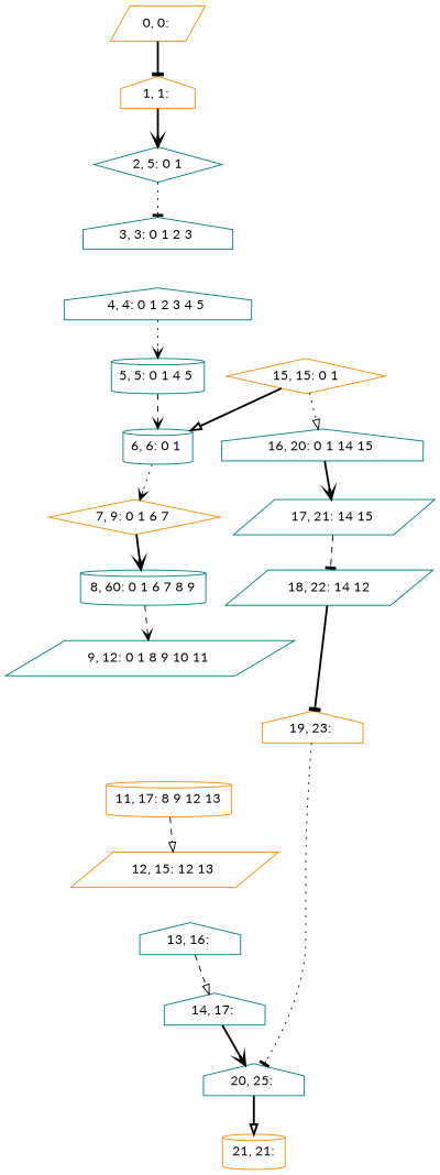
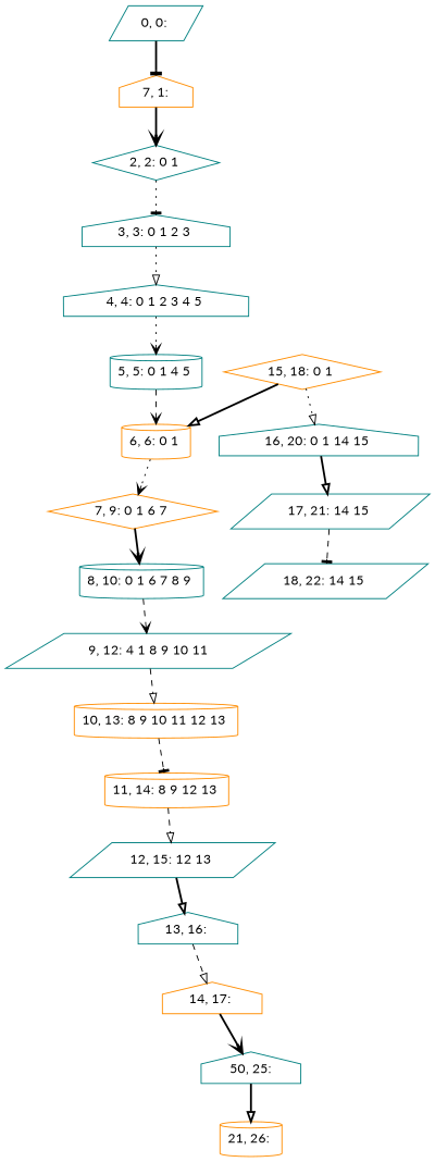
  digraph {
    fontname=Lato
    node [color=teal fontname=Lato shape=house]
    edge [arrowhead=vee fontname=Lato style=bold]
-   n1 [color=darkorange label="0, 0: " shape=parallelogram]
-   n2 [color=darkorange label="1, 1: "]
-   n3 [label="2, 5: 0 1" shape=diamond]
+   n1 [label="0, 0: " shape=parallelogram]
+   n2 [color=darkorange label="7, 1:"]
+   n3 [label="2, 2: 0 1 " shape=diamond]
    n4 [label="3, 3: 0 1 2 3 "]
    n5 [label="4, 4: 0 1 2 3 4 5 "]
    n6 [label="5, 5: 0 1 4 5 " shape=cylinder]
-   n7 [label="6, 6: 0 1 " shape=cylinder]
+   n7 [color=darkorange label="6, 6: 0 1 " shape=cylinder]
    n8 [color=darkorange label="7, 9: 0 1 6 7 " shape=diamond]
-   n9 [label="8, 60: 0 1 6 7 8 9" shape=cylinder]
-   n10 [color=darkorange label="15, 15: 0 1" shape=diamond]
+   n9 [label="8, 10: 0 1 6 7 8 9 " shape=cylinder]
+   n10 [color=darkorange label="15, 18: 0 1 " shape=diamond]
    n11 [label="16, 20: 0 1 14 15 "]
-   n12 [label="9, 12: 0 1 8 9 10 11 " shape=parallelogram]
-   n14 [color=darkorange label="11, 17: 8 9 12 13" shape=cylinder]
-   n15 [color=darkorange label="12, 15: 12 13 " shape=parallelogram]
+   n12 [label="9, 12: 4 1 8 9 10 11" shape=parallelogram]
+   n13 [color=darkorange label="10, 13: 8 9 10 11 12 13 " shape=cylinder]
+   n14 [color=darkorange label="11, 14: 8 9 12 13 " shape=cylinder]
+   n15 [label="12, 15: 12 13 " shape=parallelogram]
    n16 [label="13, 16: "]
-   n17 [label="14, 17: "]
-   n18 [label="20, 25: "]
-   n19 [color=darkorange label="21, 21:" shape=cylinder]
+   n17 [color=darkorange label="14, 17: "]
+   n18 [label="50, 25:"]
+   n19 [color=darkorange label="21, 26: " shape=cylinder]
    n20 [label="17, 21: 14 15 " shape=parallelogram]
-   n21 [label="18, 22: 14 12" shape=parallelogram]
-   n22 [color=darkorange label="19, 23: "]
+   n21 [label="18, 22: 14 15 " shape=parallelogram]
    n1 -> n2 [arrowhead=tee]
    n2 -> n3
    n3 -> n4 [arrowhead=tee style=dotted]
+   n4 -> n5 [arrowhead=onormal style=dotted]
    n5 -> n6 [style=dotted]
    n6 -> n7 [style=dashed]
    n7 -> n8 [style=dotted]
    n8 -> n9
    n9 -> n12 [style=dashed]
    n10 -> n7 [arrowhead=onormal]
    n10 -> n11 [arrowhead=onormal style=dotted]
-   n11 -> n20
+   n11 -> n20 [arrowhead=onormal]
+   n12 -> n13 [arrowhead=onormal style=dashed]
+   n13 -> n14 [arrowhead=tee style=dashed]
    n14 -> n15 [arrowhead=onormal style=dashed]
+   n15 -> n16 [arrowhead=onormal]
    n16 -> n17 [arrowhead=onormal style=dashed]
    n17 -> n18
    n18 -> n19 [arrowhead=onormal]
    n20 -> n21 [arrowhead=tee style=dashed]
-   n21 -> n22 [arrowhead=tee]
-   n22 -> n18 [arrowhead=tee style=dotted]
  }
